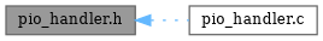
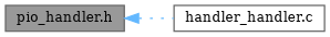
  digraph {
    rankdir=LR
    fontname="DejaVu Serif"
    node [fontname="DejaVu Serif" fontsize=10 shape=box style=filled]
    n1 [color=gray40 fillcolor=grey60 fontcolor=black height=0.2 label="pio_handler.h" width=0.4]
-   n2 [color=grey40 fillcolor=white height=0.2 label="pio_handler.c" width=0.4]
+   n2 [color=grey40 fillcolor=white height=0.2 label="handler_handler.c" width=0.4]
    n1 -> n2 [color=steelblue1 dir=back fontname="DejaVu Serif" fontsize=10 labelfontname=FreeSans labelfontsize=10 style=dotted]
  }
